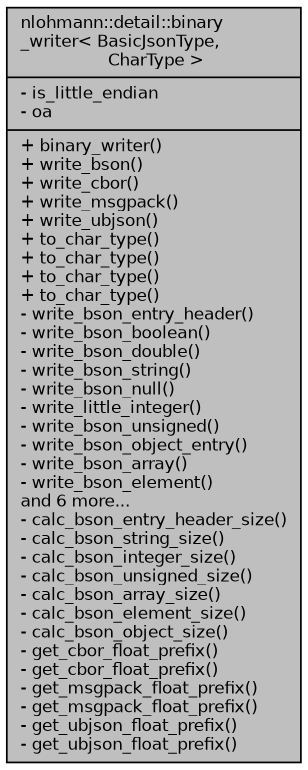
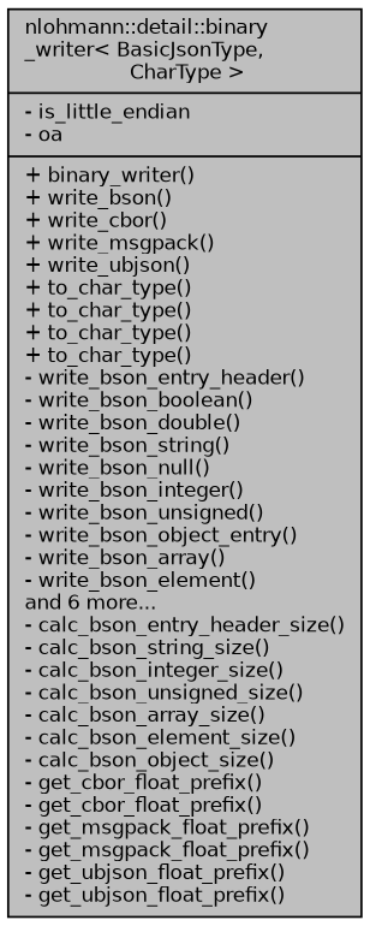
  digraph {
-   n1 [color=black fillcolor=grey75 fontcolor=black fontname=Helvetica fontsize=10 height=0.2 label="{nlohmann::detail::binary\l_writer\< BasicJsonType,\l CharType \>\n|- is_little_endian\l- oa\l|+ binary_writer()\l+ write_bson()\l+ write_cbor()\l+ write_msgpack()\l+ write_ubjson()\l+ to_char_type()\l+ to_char_type()\l+ to_char_type()\l+ to_char_type()\l- write_bson_entry_header()\l- write_bson_boolean()\l- write_bson_double()\l- write_bson_string()\l- write_bson_null()\l- write_little_integer()\l- write_bson_unsigned()\l- write_bson_object_entry()\l- write_bson_array()\l- write_bson_element()\land 6 more...\l- calc_bson_entry_header_size()\l- calc_bson_string_size()\l- calc_bson_integer_size()\l- calc_bson_unsigned_size()\l- calc_bson_array_size()\l- calc_bson_element_size()\l- calc_bson_object_size()\l- get_cbor_float_prefix()\l- get_cbor_float_prefix()\l- get_msgpack_float_prefix()\l- get_msgpack_float_prefix()\l- get_ubjson_float_prefix()\l- get_ubjson_float_prefix()\l}" shape=record style=filled width=0.4]
+   n1 [color=black fillcolor=grey75 fontcolor=black fontname=Helvetica fontsize=10 height=0.2 label="{nlohmann::detail::binary\l_writer\< BasicJsonType,\l CharType \>\n|- is_little_endian\l- oa\l|+ binary_writer()\l+ write_bson()\l+ write_cbor()\l+ write_msgpack()\l+ write_ubjson()\l+ to_char_type()\l+ to_char_type()\l+ to_char_type()\l+ to_char_type()\l- write_bson_entry_header()\l- write_bson_boolean()\l- write_bson_double()\l- write_bson_string()\l- write_bson_null()\l- write_bson_integer()\l- write_bson_unsigned()\l- write_bson_object_entry()\l- write_bson_array()\l- write_bson_element()\land 6 more...\l- calc_bson_entry_header_size()\l- calc_bson_string_size()\l- calc_bson_integer_size()\l- calc_bson_unsigned_size()\l- calc_bson_array_size()\l- calc_bson_element_size()\l- calc_bson_object_size()\l- get_cbor_float_prefix()\l- get_cbor_float_prefix()\l- get_msgpack_float_prefix()\l- get_msgpack_float_prefix()\l- get_ubjson_float_prefix()\l- get_ubjson_float_prefix()\l}" shape=record style=filled width=0.4]
  }
